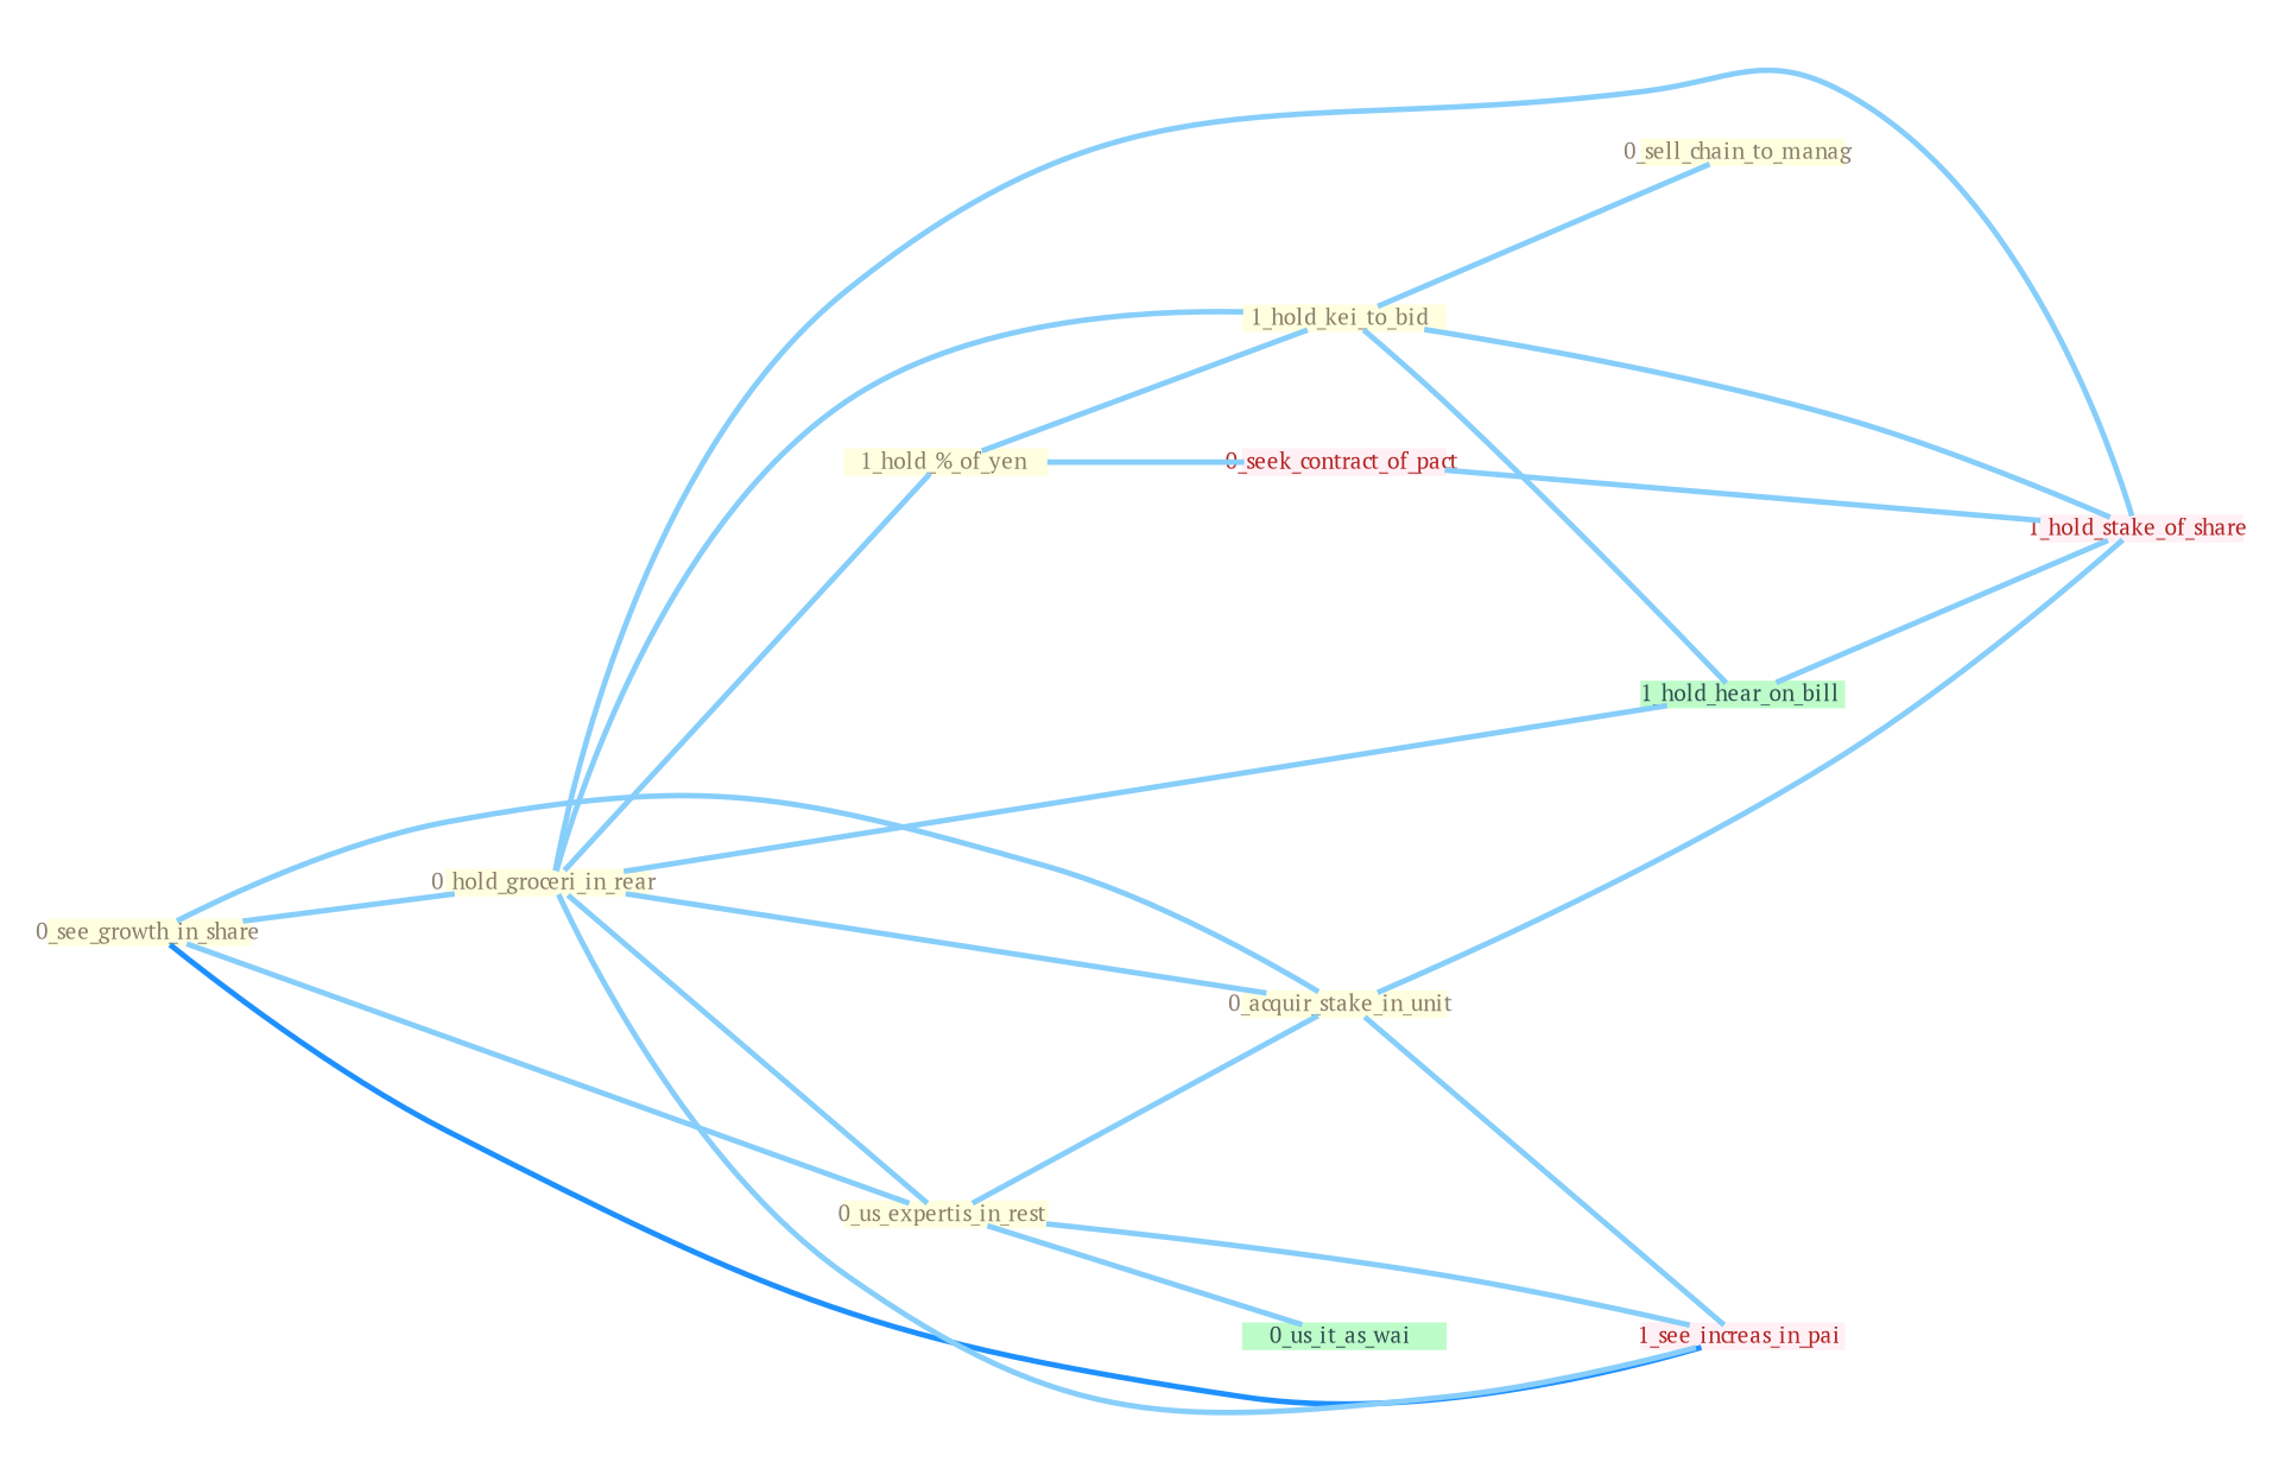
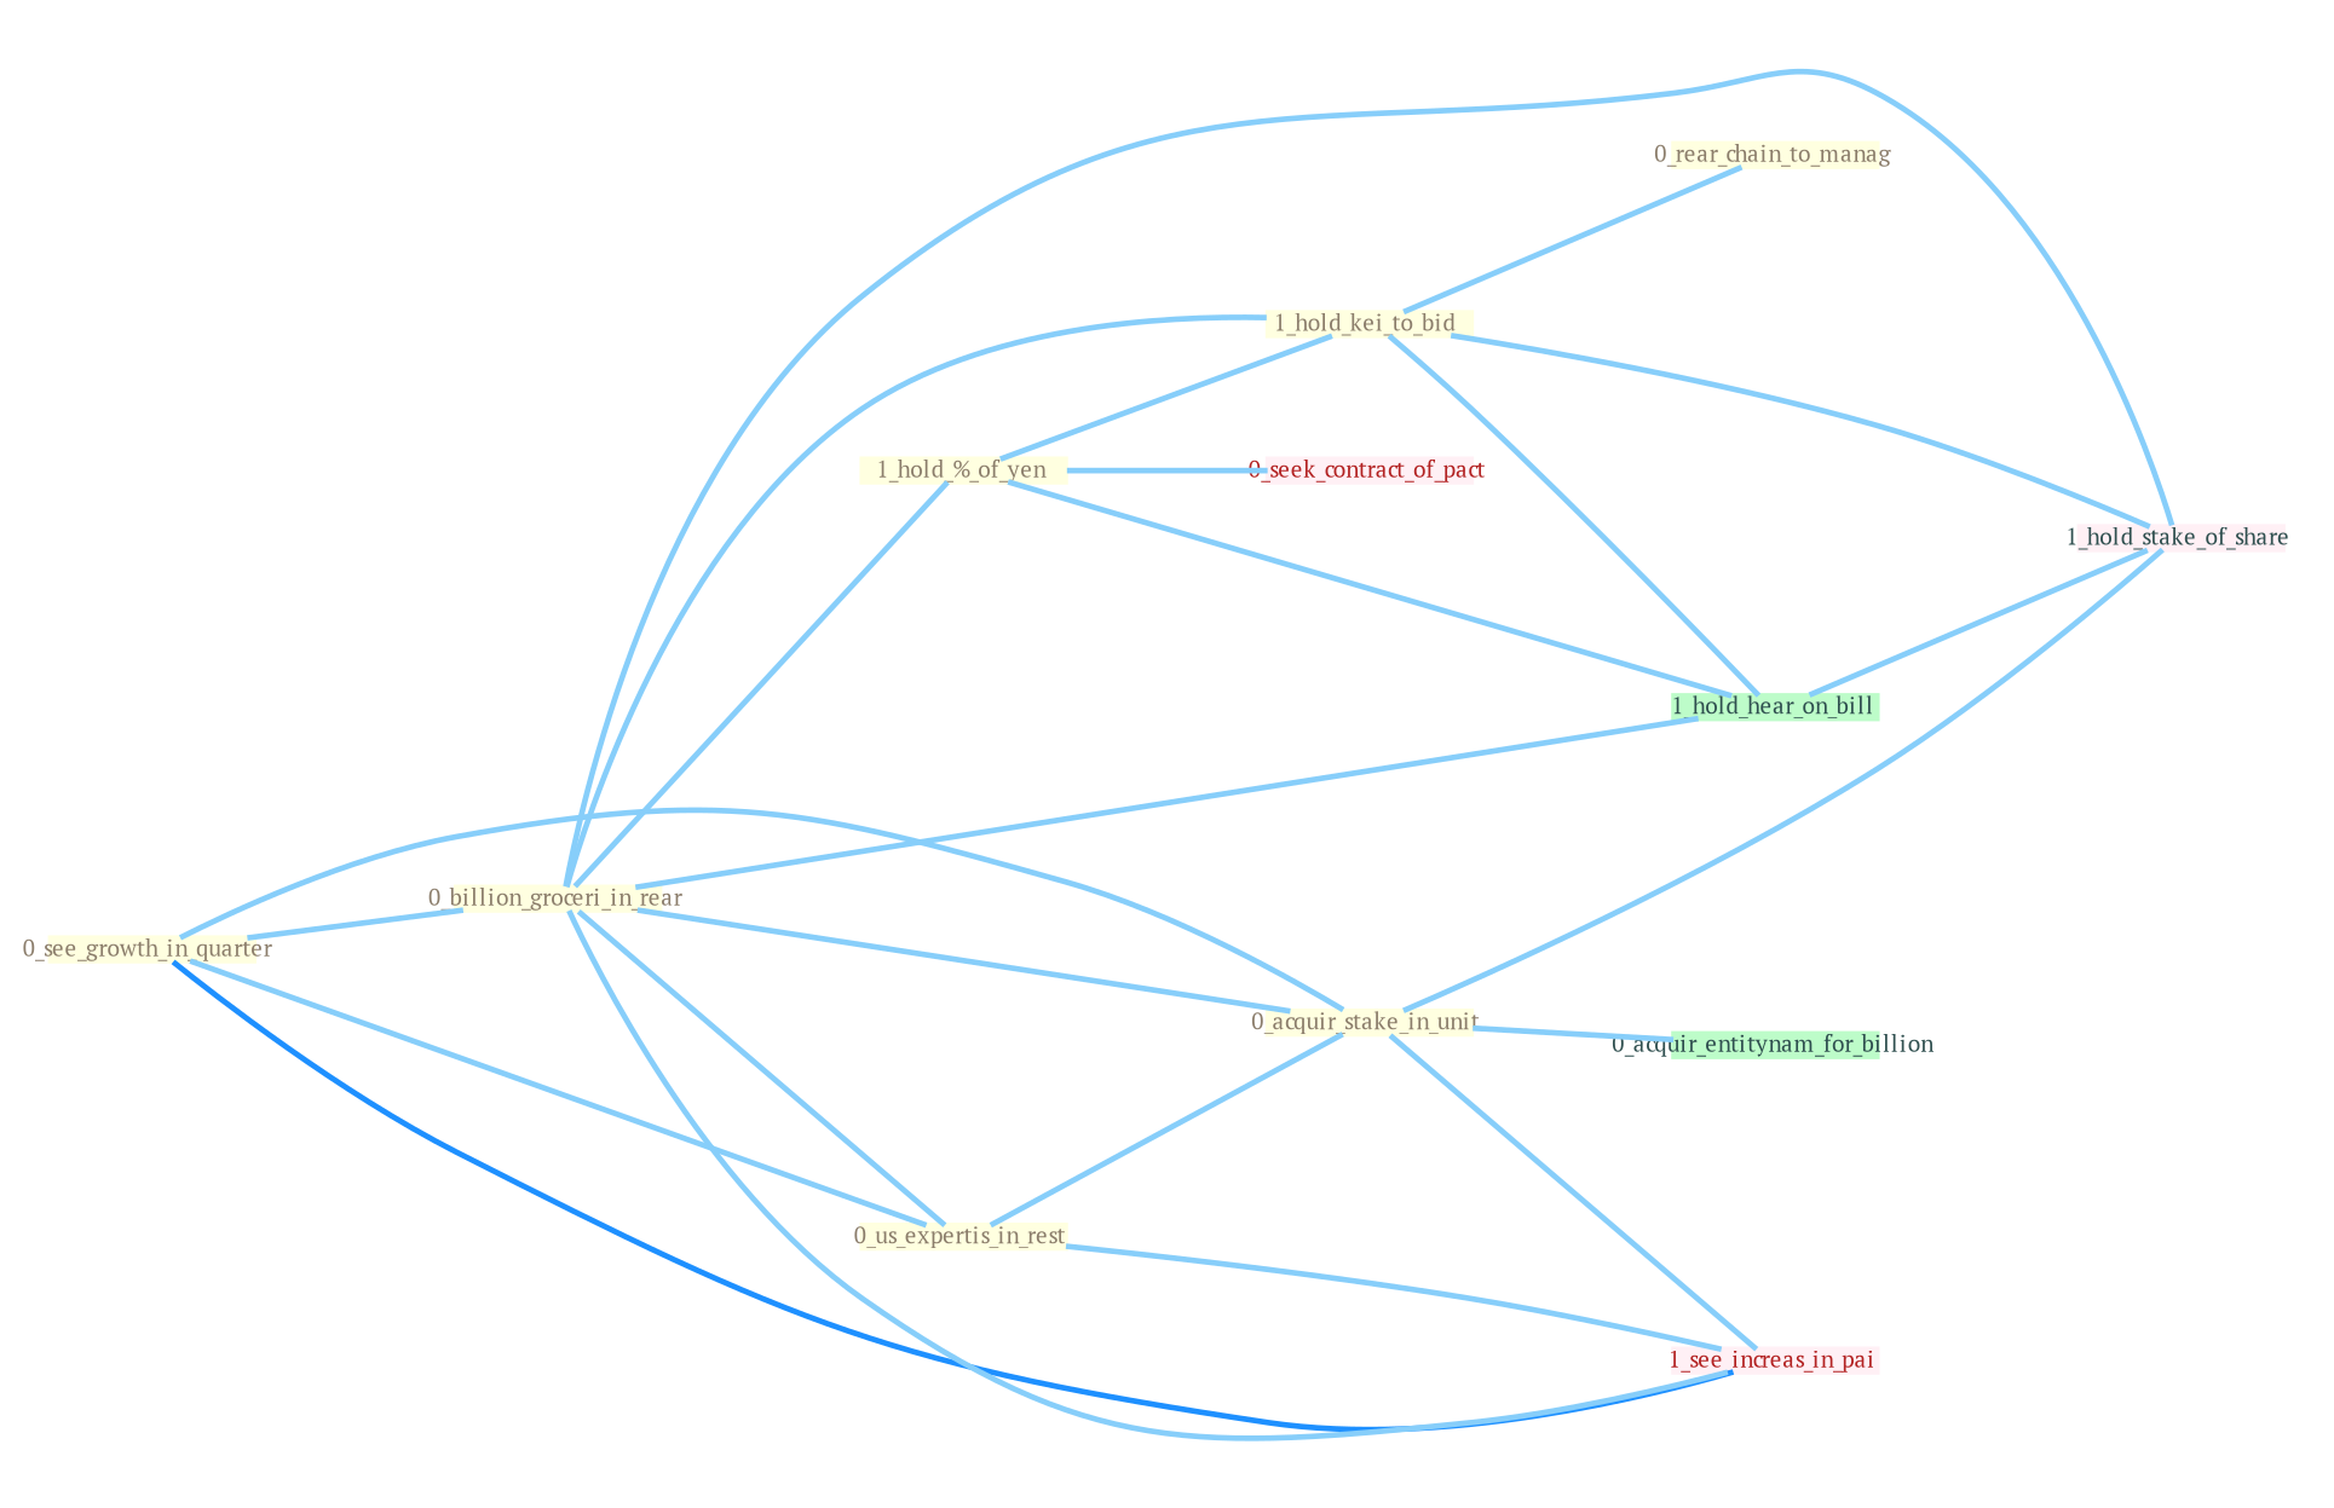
  graph {
    fontname="PT Serif"
    rankdir=LR
    node [color="#ffffe0" fixedsize=true fontcolor="#8b7d6b" fontname="PT Serif" fontsize=4 shape=polygon style=filled]
    edge [color="#87cefa" fontname="PT Serif" w=1]
-   "0_see_growth_in_quarter " [height=.06 width=.5 label="0_see_growth_in_share"]
-   "0_hold_groceri_in_rear " [height=.06 width=.5]
+   "0_see_growth_in_quarter " [height=.06 width=.5]
+   "0_hold_groceri_in_rear " [height=.06 width=.5 label="0_billion_groceri_in_rear"]
    "1_hold_%_of_yen " [height=.06 width=.5]
    "0_us_expertis_in_rest " [height=.06 width=.5]
    "1_hold_kei_to_bid " [height=.06 width=.5]
    "0_acquir_stake_in_unit " [height=.06 width=.5]
-   "0_sell_chain_to_manag " [height=.06 width=.5]
+   "0_sell_chain_to_manag " [height=.06 width=.5 label="0_rear_chain_to_manag"]
    "0_seek_contract_of_pact " [color="#fff0f5" fontcolor="#b22222" height=.06 width=.5]
    "1_see_increas_in_pai " [color="#fff0f5" fontcolor="#b22222" height=.06 width=.5]
-   "1_hold_stake_of_share " [color="#fff0f5" fontcolor="#b22222" height=.06 width=.5]
+   "1_hold_stake_of_share " [color="#fff0f5" fontcolor="#2f4f4f" height=.06 width=.5]
    "1_hold_hear_on_bill " [color="#BDFCC9" fontcolor="#2f4f4f" height=.06 width=.5]
-   "0_us_it_as_wai " [color="#BDFCC9" fontcolor="#2f4f4f" height=.06 width=.5]
+   "0_acquir_entitynam_for_billion " [color="#BDFCC9" fontcolor="#2f4f4f" height=.06 width=.5]
    subgraph sub_1 {
      "0_see_growth_in_quarter "
      "0_hold_groceri_in_rear "
      "1_hold_%_of_yen "
      "0_us_expertis_in_rest "
      "1_hold_kei_to_bid "
      "0_acquir_stake_in_unit "
      "0_sell_chain_to_manag "
    }
    subgraph sub_2 {
      "0_seek_contract_of_pact "
      "1_see_increas_in_pai "
      "1_hold_stake_of_share "
    }
    "0_see_growth_in_quarter " -- "0_hold_groceri_in_rear "
    "0_see_growth_in_quarter " -- "0_us_expertis_in_rest "
    "0_see_growth_in_quarter " -- "0_acquir_stake_in_unit "
    "0_see_growth_in_quarter " -- "1_see_increas_in_pai " [color="#1e90ff" w=2]
    "0_hold_groceri_in_rear " -- "1_hold_%_of_yen "
    "0_hold_groceri_in_rear " -- "0_us_expertis_in_rest "
    "0_hold_groceri_in_rear " -- "1_hold_kei_to_bid "
    "0_hold_groceri_in_rear " -- "0_acquir_stake_in_unit "
    "0_hold_groceri_in_rear " -- "1_see_increas_in_pai "
    "0_hold_groceri_in_rear " -- "1_hold_stake_of_share "
    "0_hold_groceri_in_rear " -- "1_hold_hear_on_bill "
    "1_hold_%_of_yen " -- "1_hold_kei_to_bid "
    "1_hold_%_of_yen " -- "0_seek_contract_of_pact "
+   "1_hold_%_of_yen " -- "1_hold_hear_on_bill "
    "0_us_expertis_in_rest " -- "0_acquir_stake_in_unit "
    "0_us_expertis_in_rest " -- "1_see_increas_in_pai "
-   "0_us_expertis_in_rest " -- "0_us_it_as_wai "
    "1_hold_kei_to_bid " -- "0_sell_chain_to_manag "
    "1_hold_kei_to_bid " -- "1_hold_stake_of_share "
    "1_hold_kei_to_bid " -- "1_hold_hear_on_bill "
    "0_acquir_stake_in_unit " -- "1_see_increas_in_pai "
    "0_acquir_stake_in_unit " -- "1_hold_stake_of_share "
-   "0_seek_contract_of_pact " -- "1_hold_stake_of_share "
+   "0_acquir_stake_in_unit " -- "0_acquir_entitynam_for_billion "
    "1_hold_hear_on_bill " -- "1_hold_stake_of_share "
  }
